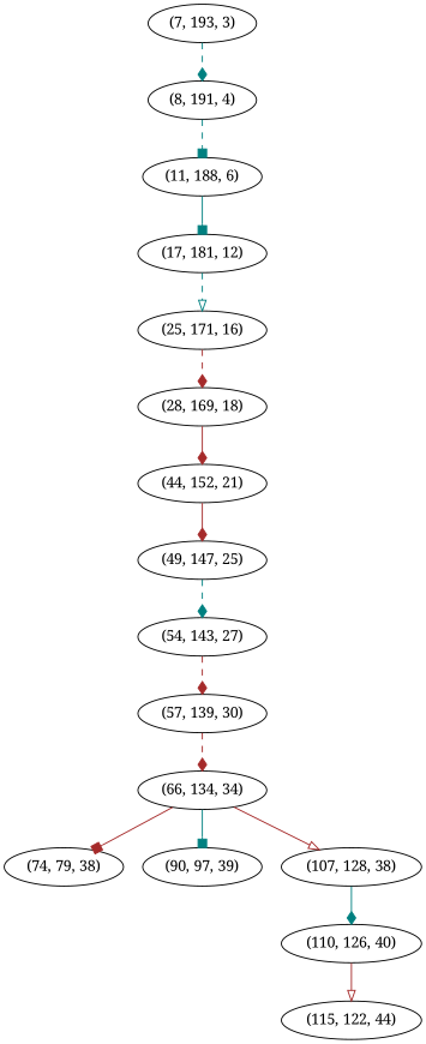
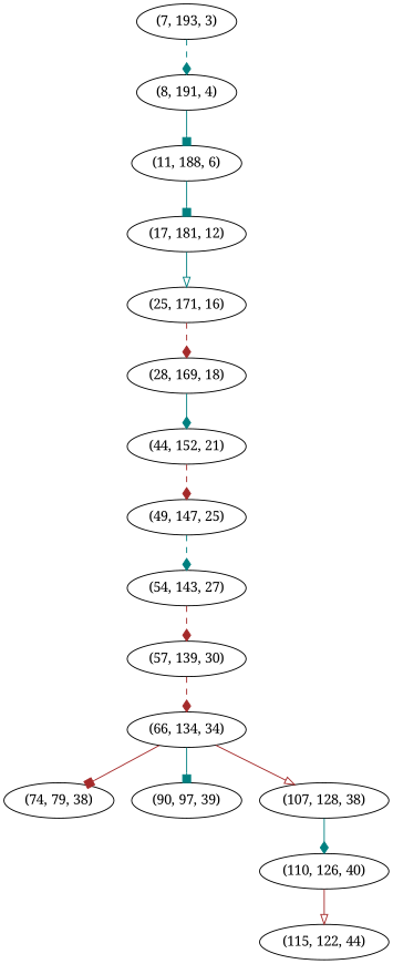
  digraph {
    fontname="Noto Serif"
    node [fontname="Noto Serif"]
    edge [arrowhead=diamond color=brown fontname="Noto Serif" style=solid]
    "(7, 193, 3)"
    "(8, 191, 4)"
    "(11, 188, 6)"
    "(17, 181, 12)"
    "(25, 171, 16)"
    "(28, 169, 18)"
    "(44, 152, 21)"
    "(49, 147, 25)"
    "(54, 143, 27)"
    "(57, 139, 30)"
    "(66, 134, 34)"
    "(74, 79, 38)"
    "(90, 97, 39)"
    "(107, 128, 38)"
    "(110, 126, 40)"
    "(115, 122, 44)"
    "(7, 193, 3)" -> "(8, 191, 4)" [color=teal style=dashed]
-   "(8, 191, 4)" -> "(11, 188, 6)" [arrowhead=box color=teal style=dashed]
+   "(8, 191, 4)" -> "(11, 188, 6)" [arrowhead=box color=teal]
    "(11, 188, 6)" -> "(17, 181, 12)" [arrowhead=box color=teal]
-   "(17, 181, 12)" -> "(25, 171, 16)" [arrowhead=onormal color=teal style=dashed]
+   "(17, 181, 12)" -> "(25, 171, 16)" [arrowhead=onormal color=teal]
    "(25, 171, 16)" -> "(28, 169, 18)" [style=dashed]
-   "(28, 169, 18)" -> "(44, 152, 21)"
-   "(44, 152, 21)" -> "(49, 147, 25)"
+   "(28, 169, 18)" -> "(44, 152, 21)" [color=teal]
+   "(44, 152, 21)" -> "(49, 147, 25)" [style=dashed]
    "(49, 147, 25)" -> "(54, 143, 27)" [color=teal style=dashed]
    "(54, 143, 27)" -> "(57, 139, 30)" [style=dashed]
    "(57, 139, 30)" -> "(66, 134, 34)" [style=dashed]
    "(66, 134, 34)" -> "(74, 79, 38)" [arrowhead=box]
    "(66, 134, 34)" -> "(90, 97, 39)" [arrowhead=box color=teal]
    "(66, 134, 34)" -> "(107, 128, 38)" [arrowhead=onormal]
    "(107, 128, 38)" -> "(110, 126, 40)" [color=teal]
    "(110, 126, 40)" -> "(115, 122, 44)" [arrowhead=onormal]
  }
